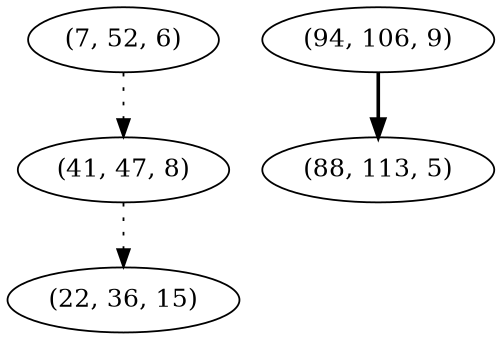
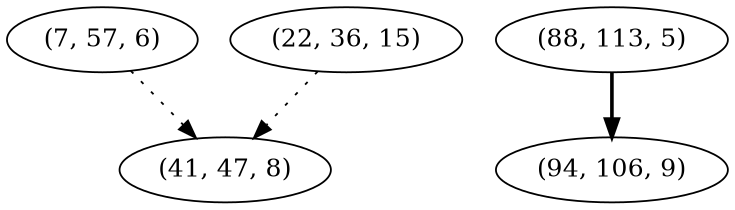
  digraph {
    edge [style=dotted]
    n1 [label="(41, 47, 8)"]
-   "(7, 52, 6)"
+   "(7, 52, 6)" [label="(7, 57, 6)"]
    "(88, 113, 5)"
    "(94, 106, 9)"
    "(22, 36, 15)"
-   n1 -> "(22, 36, 15)"
+   "(22, 36, 15)" -> n1
    "(7, 52, 6)" -> n1
-   "(94, 106, 9)" -> "(88, 113, 5)" [style=bold]
+   "(88, 113, 5)" -> "(94, 106, 9)" [style=bold]
  }
